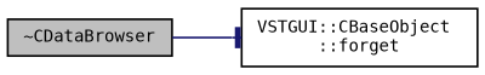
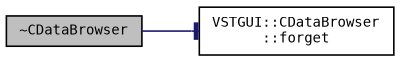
  digraph {
    rankdir=LR
    fontname="DejaVu Sans Mono"
    node [color=black fontname="DejaVu Sans Mono" fontsize=9 shape=record]
    n1 [fillcolor=grey75 fontcolor=black height=0.2 label="~CDataBrowser" style=filled width=0.4]
-   n2 [height=0.2 label="VSTGUI::CBaseObject\l::forget" width=0.4]
+   n2 [height=0.2 label="VSTGUI::CDataBrowser\l::forget" width=0.4]
    n1 -> n2 [color=midnightblue fontname="DejaVu Sans Mono" fontsize=9 labelfontname=Arial labelfontsize=9 style=solid arrowhead=tee]
  }
